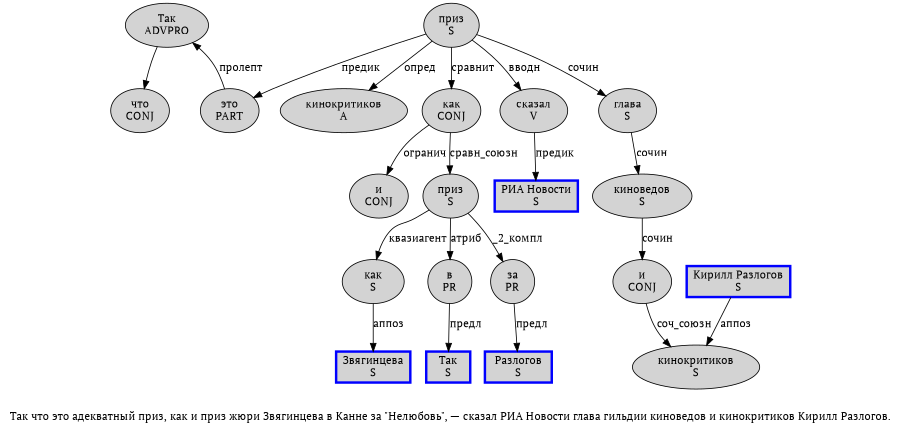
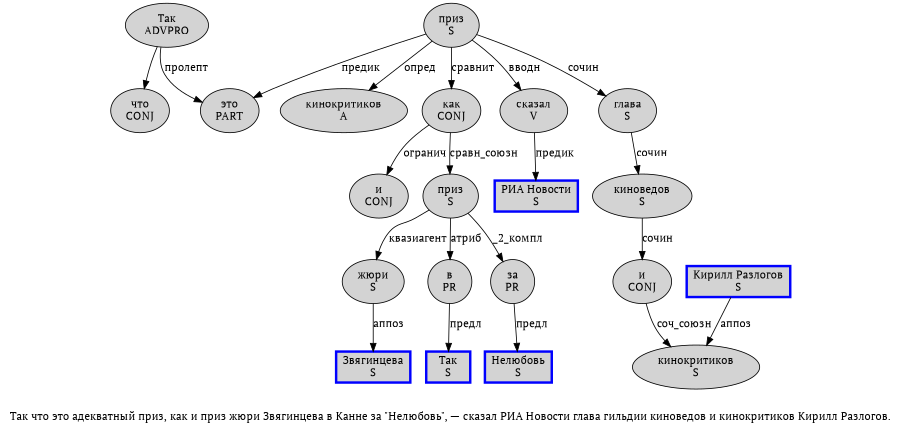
  digraph {
    fontname="PT Serif"
    label="Так что это адекватный приз, как и приз жюри Звягинцева в Канне за \"Нелюбовь\", — сказал РИА Новости глава гильдии киноведов и кинокритиков Кирилл Разлогов."
    node [fillcolor=lightgray fontname="PT Serif" penwidth=1 shape=ellipse style=filled]
    edge [fontname="PT Serif"]
    n1 [label="Так\nADVPRO"]
    n2 [label="что\nCONJ"]
    n3 [label="это\nPART"]
    n4 [label="кинокритиков\nA"]
    n5 [label="приз\nS"]
    n6 [label="как\nCONJ"]
    n7 [label="сказал\nV"]
    n8 [label="глава\nS"]
    n9 [label="и\nCONJ"]
    n10 [label="приз\nS"]
    n11 [color=blue label="РИА Новости\nS" penwidth=3 shape=box]
    n12 [label="киноведов\nS"]
-   n13 [label="как\nS"]
+   n13 [label="жюри\nS"]
    n14 [label="в\nPR"]
    n15 [label="за\nPR"]
    n16 [color=blue label="Звягинцева\nS" penwidth=3 shape=box]
    n17 [color=blue label="Так\nS" penwidth=3 shape=box]
-   n18 [color=blue label="Разлогов\nS" penwidth=3 shape=box]
+   n18 [color=blue label="Нелюбовь\nS" penwidth=3 shape=box]
    n19 [label="и\nCONJ"]
    n20 [label="кинокритиков\nS"]
    n21 [color=blue label="Кирилл Разлогов\nS" penwidth=3 shape=box]
    n1 -> n2
-   n3 -> n1 [label="пролепт"]
+   n1 -> n3 [label="пролепт"]
    n5 -> n3 [label="предик"]
    n5 -> n4 [label="опред"]
    n5 -> n6 [label="сравнит"]
    n5 -> n7 [label="вводн"]
    n5 -> n8 [label="сочин"]
    n6 -> n9 [label="огранич"]
    n6 -> n10 [label="сравн_союзн"]
    n7 -> n11 [label="предик"]
    n8 -> n12 [label="сочин"]
    n10 -> n13 [label="квазиагент"]
    n10 -> n14 [label="атриб"]
    n10 -> n15 [label="_2_компл"]
    n12 -> n19 [label="сочин"]
    n13 -> n16 [label="аппоз"]
    n14 -> n17 [label="предл"]
    n15 -> n18 [label="предл"]
    n19 -> n20 [label="соч_союзн"]
    n21 -> n20 [label="аппоз"]
  }
